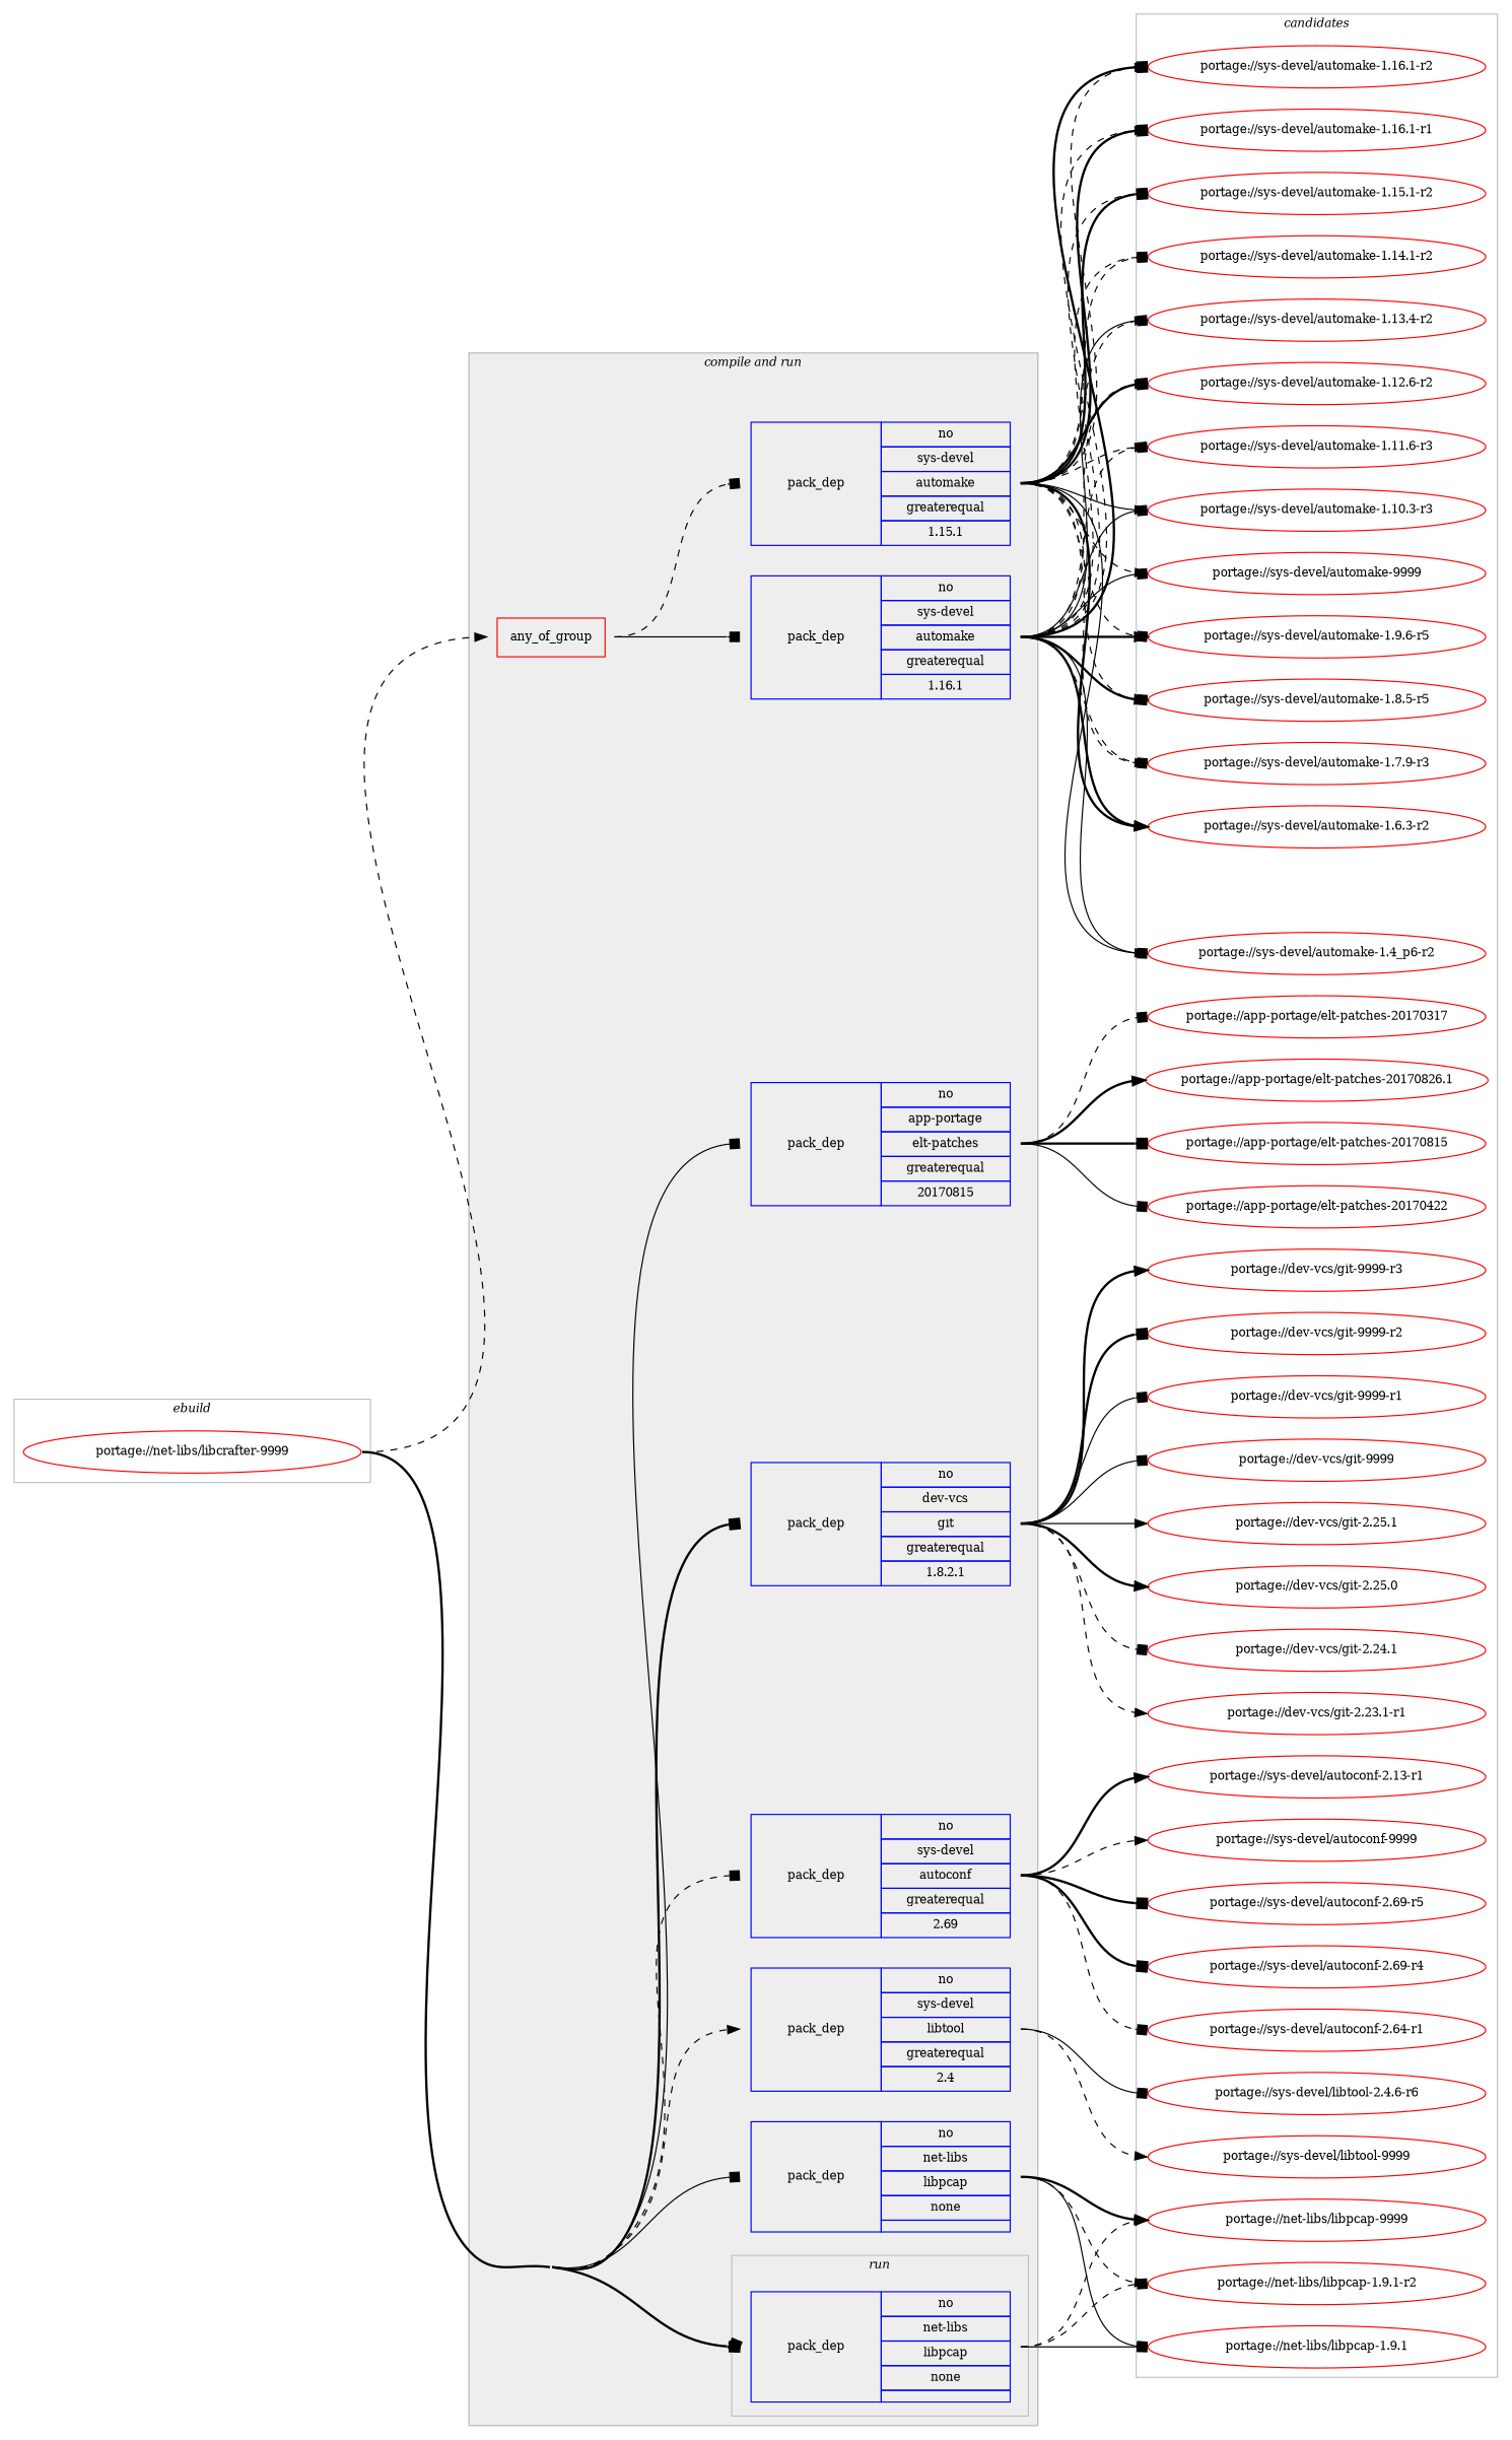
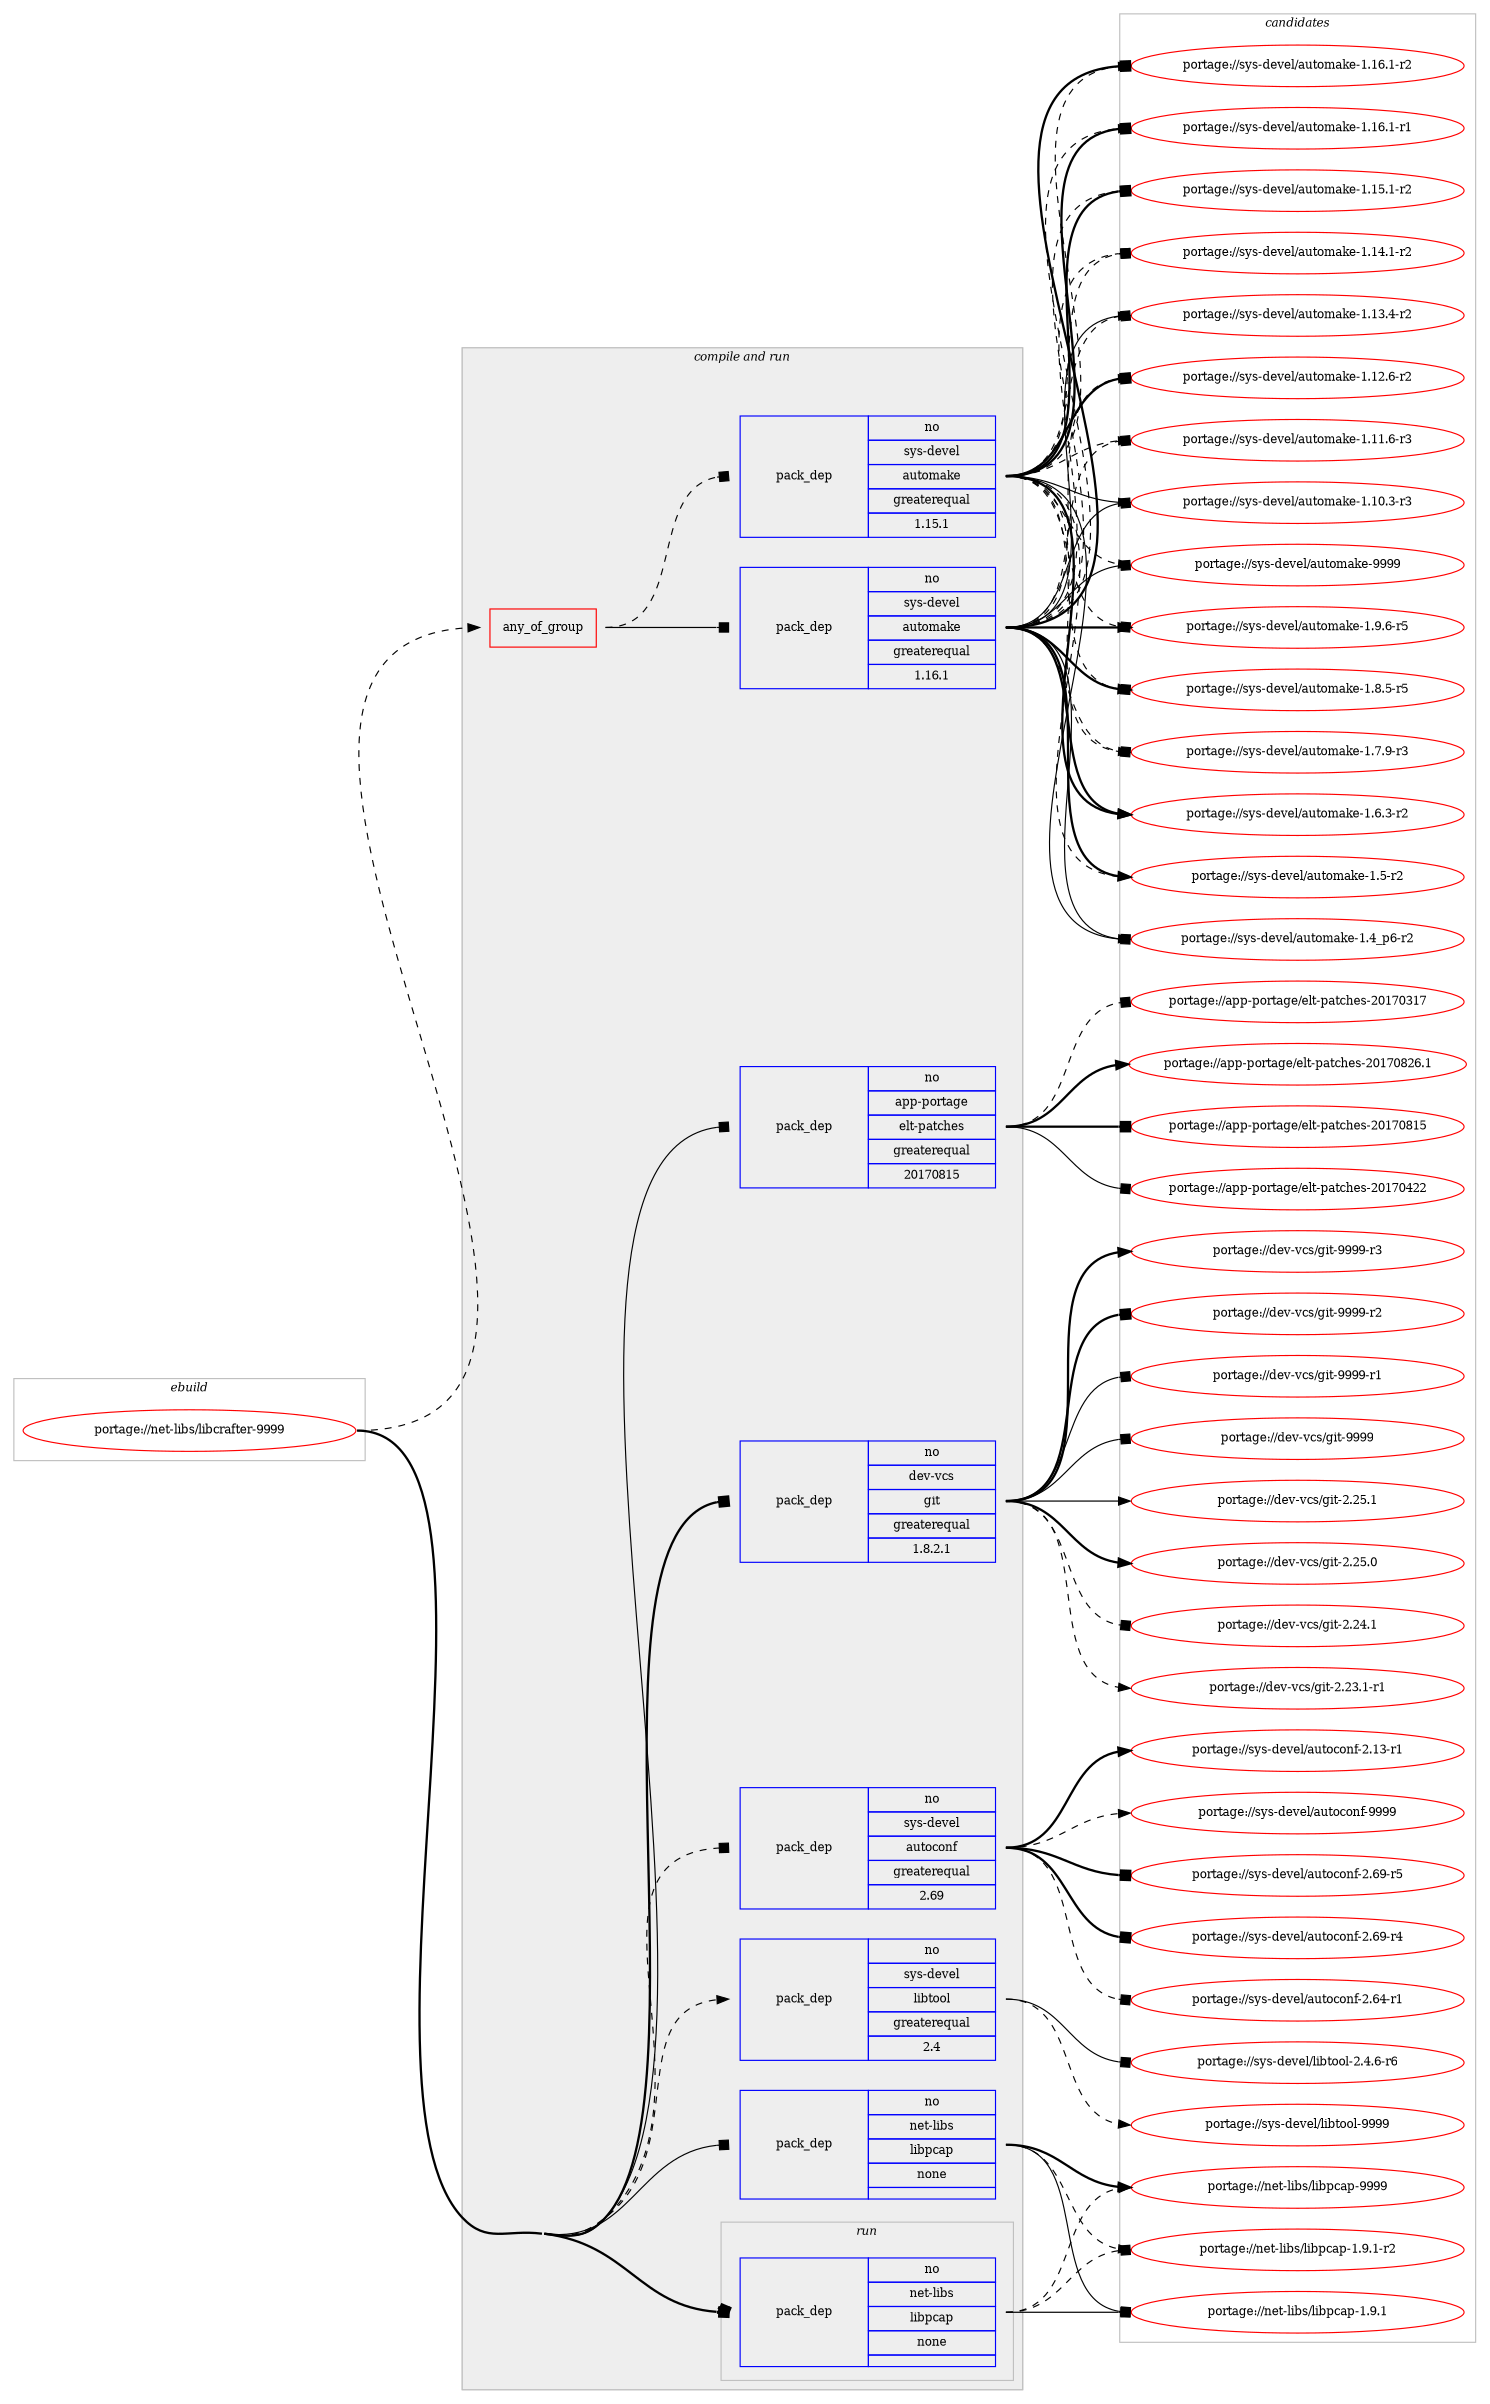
  digraph {
    compound=true
    concentrate=true
    fontname="DejaVu Serif"
    fontsize=10
    newrank=true
    rankdir=LR
    ranksep=1.5
    node [color=red fontname="DejaVu Serif" fontsize=10]
    edge [arrowhead=box fontname="DejaVu Serif" headport=w style=dashed tailport=e weight=100]
    n1 [label="portage://net-libs/libcrafter-9999" width=4]
    n2 [color=blue label=<<TABLE BORDER="0" CELLBORDER="1" CELLSPACING="0" CELLPADDING="4" WIDTH="220"><TR><TD ROWSPAN="6" CELLPADDING="30">pack_dep</TD></TR><TR><TD WIDTH="110">no</TD></TR><TR><TD>sys-devel</TD></TR><TR><TD>automake</TD></TR><TR><TD>greaterequal</TD></TR><TR><TD>1.16.1</TD></TR></TABLE>> shape=none]
    n3 [color=blue label=<<TABLE BORDER="0" CELLBORDER="1" CELLSPACING="0" CELLPADDING="4" WIDTH="220"><TR><TD ROWSPAN="6" CELLPADDING="30">pack_dep</TD></TR><TR><TD WIDTH="110">no</TD></TR><TR><TD>sys-devel</TD></TR><TR><TD>automake</TD></TR><TR><TD>greaterequal</TD></TR><TR><TD>1.15.1</TD></TR></TABLE>> shape=none]
    n4 [label=<<TABLE BORDER="0" CELLBORDER="1" CELLSPACING="0" CELLPADDING="4"><TR><TD CELLPADDING="10">any_of_group</TD></TR></TABLE>> shape=none]
    n5 [color=blue label=<<TABLE BORDER="0" CELLBORDER="1" CELLSPACING="0" CELLPADDING="4" WIDTH="220"><TR><TD ROWSPAN="6" CELLPADDING="30">pack_dep</TD></TR><TR><TD WIDTH="110">no</TD></TR><TR><TD>app-portage</TD></TR><TR><TD>elt-patches</TD></TR><TR><TD>greaterequal</TD></TR><TR><TD>20170815</TD></TR></TABLE>> shape=none]
    n6 [color=blue label=<<TABLE BORDER="0" CELLBORDER="1" CELLSPACING="0" CELLPADDING="4" WIDTH="220"><TR><TD ROWSPAN="6" CELLPADDING="30">pack_dep</TD></TR><TR><TD WIDTH="110">no</TD></TR><TR><TD>dev-vcs</TD></TR><TR><TD>git</TD></TR><TR><TD>greaterequal</TD></TR><TR><TD>1.8.2.1</TD></TR></TABLE>> shape=none]
    n7 [color=blue label=<<TABLE BORDER="0" CELLBORDER="1" CELLSPACING="0" CELLPADDING="4" WIDTH="220"><TR><TD ROWSPAN="6" CELLPADDING="30">pack_dep</TD></TR><TR><TD WIDTH="110">no</TD></TR><TR><TD>net-libs</TD></TR><TR><TD>libpcap</TD></TR><TR><TD>none</TD></TR><TR><TD></TD></TR></TABLE>> shape=none]
    n8 [color=blue label=<<TABLE BORDER="0" CELLBORDER="1" CELLSPACING="0" CELLPADDING="4" WIDTH="220"><TR><TD ROWSPAN="6" CELLPADDING="30">pack_dep</TD></TR><TR><TD WIDTH="110">no</TD></TR><TR><TD>sys-devel</TD></TR><TR><TD>autoconf</TD></TR><TR><TD>greaterequal</TD></TR><TR><TD>2.69</TD></TR></TABLE>> shape=none]
    n9 [color=blue label=<<TABLE BORDER="0" CELLBORDER="1" CELLSPACING="0" CELLPADDING="4" WIDTH="220"><TR><TD ROWSPAN="6" CELLPADDING="30">pack_dep</TD></TR><TR><TD WIDTH="110">no</TD></TR><TR><TD>sys-devel</TD></TR><TR><TD>libtool</TD></TR><TR><TD>greaterequal</TD></TR><TR><TD>2.4</TD></TR></TABLE>> shape=none]
    n10 [color=blue label=<<TABLE BORDER="0" CELLBORDER="1" CELLSPACING="0" CELLPADDING="4" WIDTH="220"><TR><TD ROWSPAN="6" CELLPADDING="30">pack_dep</TD></TR><TR><TD WIDTH="110">no</TD></TR><TR><TD>net-libs</TD></TR><TR><TD>libpcap</TD></TR><TR><TD>none</TD></TR><TR><TD></TD></TR></TABLE>> shape=none]
    n11 [label="portage://app-portage/elt-patches-20170826.1" width=4]
    n12 [label="portage://app-portage/elt-patches-20170815" width=4]
    n13 [label="portage://app-portage/elt-patches-20170422" width=4]
    n14 [label="portage://app-portage/elt-patches-20170317" width=4]
    n15 [label="portage://sys-devel/automake-9999" width=4]
    n16 [label="portage://sys-devel/automake-1.9.6-r5" width=4]
    n17 [label="portage://sys-devel/automake-1.8.5-r5" width=4]
    n18 [label="portage://sys-devel/automake-1.7.9-r3" width=4]
    n19 [label="portage://sys-devel/automake-1.6.3-r2" width=4]
+   n20 [label="portage://sys-devel/automake-1.5-r2" width=4]
    n21 [label="portage://sys-devel/automake-1.4_p6-r2" width=4]
    n22 [label="portage://sys-devel/automake-1.16.1-r2" width=4]
    n23 [label="portage://sys-devel/automake-1.16.1-r1" width=4]
    n24 [label="portage://sys-devel/automake-1.15.1-r2" width=4]
    n25 [label="portage://sys-devel/automake-1.14.1-r2" width=4]
    n26 [label="portage://sys-devel/automake-1.13.4-r2" width=4]
    n27 [label="portage://sys-devel/automake-1.12.6-r2" width=4]
    n28 [label="portage://sys-devel/automake-1.11.6-r3" width=4]
    n29 [label="portage://sys-devel/automake-1.10.3-r3" width=4]
    n30 [label="portage://dev-vcs/git-9999-r3" width=4]
    n31 [label="portage://dev-vcs/git-9999-r2" width=4]
    n32 [label="portage://dev-vcs/git-9999-r1" width=4]
    n33 [label="portage://dev-vcs/git-9999" width=4]
    n34 [label="portage://dev-vcs/git-2.25.1" width=4]
    n35 [label="portage://dev-vcs/git-2.25.0" width=4]
    n36 [label="portage://dev-vcs/git-2.24.1" width=4]
    n37 [label="portage://dev-vcs/git-2.23.1-r1" width=4]
    n38 [label="portage://net-libs/libpcap-9999" width=4]
    n39 [label="portage://net-libs/libpcap-1.9.1-r2" width=4]
    n40 [label="portage://net-libs/libpcap-1.9.1" width=4]
    n41 [label="portage://sys-devel/autoconf-9999" width=4]
    n42 [label="portage://sys-devel/autoconf-2.69-r5" width=4]
    n43 [label="portage://sys-devel/autoconf-2.69-r4" width=4]
    n44 [label="portage://sys-devel/autoconf-2.64-r1" width=4]
    n45 [label="portage://sys-devel/autoconf-2.13-r1" width=4]
    n46 [label="portage://sys-devel/libtool-9999" width=4]
    n47 [label="portage://sys-devel/libtool-2.4.6-r6" width=4]
    subgraph cluster_1 {
      color=gray
      label=<<i>ebuild</i>>
      rank=same
      n1
    }
    subgraph cluster_2 {
      color=gray
      label=<<i>dependencies</i>>
      subgraph cluster_3 {
        color=gray
        fillcolor="#eeeeee"
        label=<<i>compile</i>>
        style=filled
        subgraph sub_4 {
          color=gray
          fillcolor="#eeeeee"
          label=<<i>compile</i>>
          style=filled
          n4
          subgraph sub_5 {
            color=gray
            fillcolor="#eeeeee"
            label=<<i>compile</i>>
            style=filled
            n2
          }
          subgraph sub_6 {
            color=gray
            fillcolor="#eeeeee"
            label=<<i>compile</i>>
            style=filled
            n3
          }
        }
        subgraph sub_7 {
          color=gray
          fillcolor="#eeeeee"
          label=<<i>compile</i>>
          style=filled
          n5
        }
        subgraph sub_8 {
          color=gray
          fillcolor="#eeeeee"
          label=<<i>compile</i>>
          style=filled
          n6
        }
        subgraph sub_9 {
          color=gray
          fillcolor="#eeeeee"
          label=<<i>compile</i>>
          style=filled
          n7
        }
        subgraph sub_10 {
          color=gray
          fillcolor="#eeeeee"
          label=<<i>compile</i>>
          style=filled
          n8
        }
        subgraph sub_11 {
          color=gray
          fillcolor="#eeeeee"
          label=<<i>compile</i>>
          style=filled
          n9
        }
      }
      subgraph cluster_12 {
        color=gray
        fillcolor="#eeeeee"
        label=<<i>compile and run</i>>
        style=filled
      }
      subgraph cluster_13 {
        color=gray
        fillcolor="#eeeeee"
        label=<<i>run</i>>
        style=filled
        subgraph sub_14 {
          color=gray
          fillcolor="#eeeeee"
          label=<<i>run</i>>
          style=filled
          n10
        }
      }
    }
    subgraph cluster_15 {
      color=gray
      label=<<i>candidates</i>>
      rank=same
      subgraph sub_16 {
        color=black
        label=<<i>candidates</i>>
        nodesep=1
        rank=same
        n11
        n12
        n13
        n14
      }
      subgraph sub_17 {
        color=black
        label=<<i>candidates</i>>
        nodesep=1
        rank=same
        n15
        n16
        n17
        n18
        n19
+       n20
        n21
        n22
        n23
        n24
        n25
        n26
        n27
        n28
        n29
      }
      subgraph sub_18 {
        color=black
        label=<<i>candidates</i>>
        nodesep=1
        rank=same
        n15
        n16
        n17
        n18
        n19
+       n20
        n21
        n22
        n23
        n24
        n25
        n26
        n27
        n28
        n29
      }
      subgraph sub_19 {
        color=black
        label=<<i>candidates</i>>
        nodesep=1
        rank=same
        n30
        n31
        n32
        n33
        n34
        n35
        n36
        n37
      }
      subgraph sub_20 {
        color=black
        label=<<i>candidates</i>>
        nodesep=1
        rank=same
        n38
        n39
        n40
      }
      subgraph sub_21 {
        color=black
        label=<<i>candidates</i>>
        nodesep=1
        rank=same
        n41
        n42
        n43
        n44
        n45
      }
      subgraph sub_22 {
        color=black
        label=<<i>candidates</i>>
        nodesep=1
        rank=same
        n46
        n47
      }
      subgraph sub_23 {
        color=black
        label=<<i>candidates</i>>
        nodesep=1
        rank=same
        n38
        n39
        n40
      }
    }
    n1 -> n4 [arrowhead=normal weight=20]
    n1 -> n5 [style=solid weight=20]
    n1 -> n6 [style=bold weight=20]
    n1 -> n7 [style=solid weight=20]
    n1 -> n8 [weight=20]
    n1 -> n9 [arrowhead=normal weight=20]
    n1 -> n10 [style=bold weight=20]
    n2 -> n15 [style=solid]
    n2 -> n16 [arrowhead=normal style=bold]
    n2 -> n17 [arrowhead=normal style=bold]
    n2 -> n18
    n2 -> n19 [arrowhead=normal style=bold]
+   n2 -> n20 [arrowhead=normal style=bold]
    n2 -> n21 [arrowhead=normal style=solid]
    n2 -> n22 [style=bold]
    n2 -> n23 [arrowhead=normal]
    n2 -> n24
    n2 -> n25
    n2 -> n26 [arrowhead=normal style=solid]
    n2 -> n27 [arrowhead=normal]
    n2 -> n28
    n2 -> n29 [style=solid]
    n3 -> n15 [arrowhead=normal]
    n3 -> n16
    n3 -> n17
    n3 -> n18 [arrowhead=normal]
    n3 -> n19 [arrowhead=normal style=bold]
+   n3 -> n20 [arrowhead=normal]
    n3 -> n21 [style=solid]
    n3 -> n22 [arrowhead=normal]
    n3 -> n23 [style=bold]
    n3 -> n24 [style=bold]
    n3 -> n25
    n3 -> n26
    n3 -> n27 [style=bold]
    n3 -> n28 [arrowhead=normal]
    n3 -> n29 [arrowhead=normal style=solid]
    n4 -> n2 [style=solid weight=20]
    n4 -> n3 [weight=20]
    n5 -> n11 [arrowhead=normal style=bold]
    n5 -> n12 [style=bold]
    n5 -> n13 [style=solid]
    n5 -> n14
    n6 -> n30 [arrowhead=normal style=bold]
    n6 -> n31 [style=bold]
    n6 -> n32 [style=solid]
    n6 -> n33 [style=solid]
    n6 -> n34 [arrowhead=normal style=solid]
    n6 -> n35 [arrowhead=normal style=bold]
    n6 -> n36
    n6 -> n37 [arrowhead=normal]
    n7 -> n38 [arrowhead=normal style=bold]
    n7 -> n39 [arrowhead=normal]
    n7 -> n40 [style=solid]
    n8 -> n41 [arrowhead=normal]
    n8 -> n42 [style=bold]
    n8 -> n43 [style=bold]
    n8 -> n44
    n8 -> n45 [arrowhead=normal style=bold]
    n9 -> n46 [arrowhead=normal]
    n9 -> n47 [style=solid]
    n10 -> n38 [arrowhead=normal]
    n10 -> n39
    n10 -> n40 [style=solid]
  }
